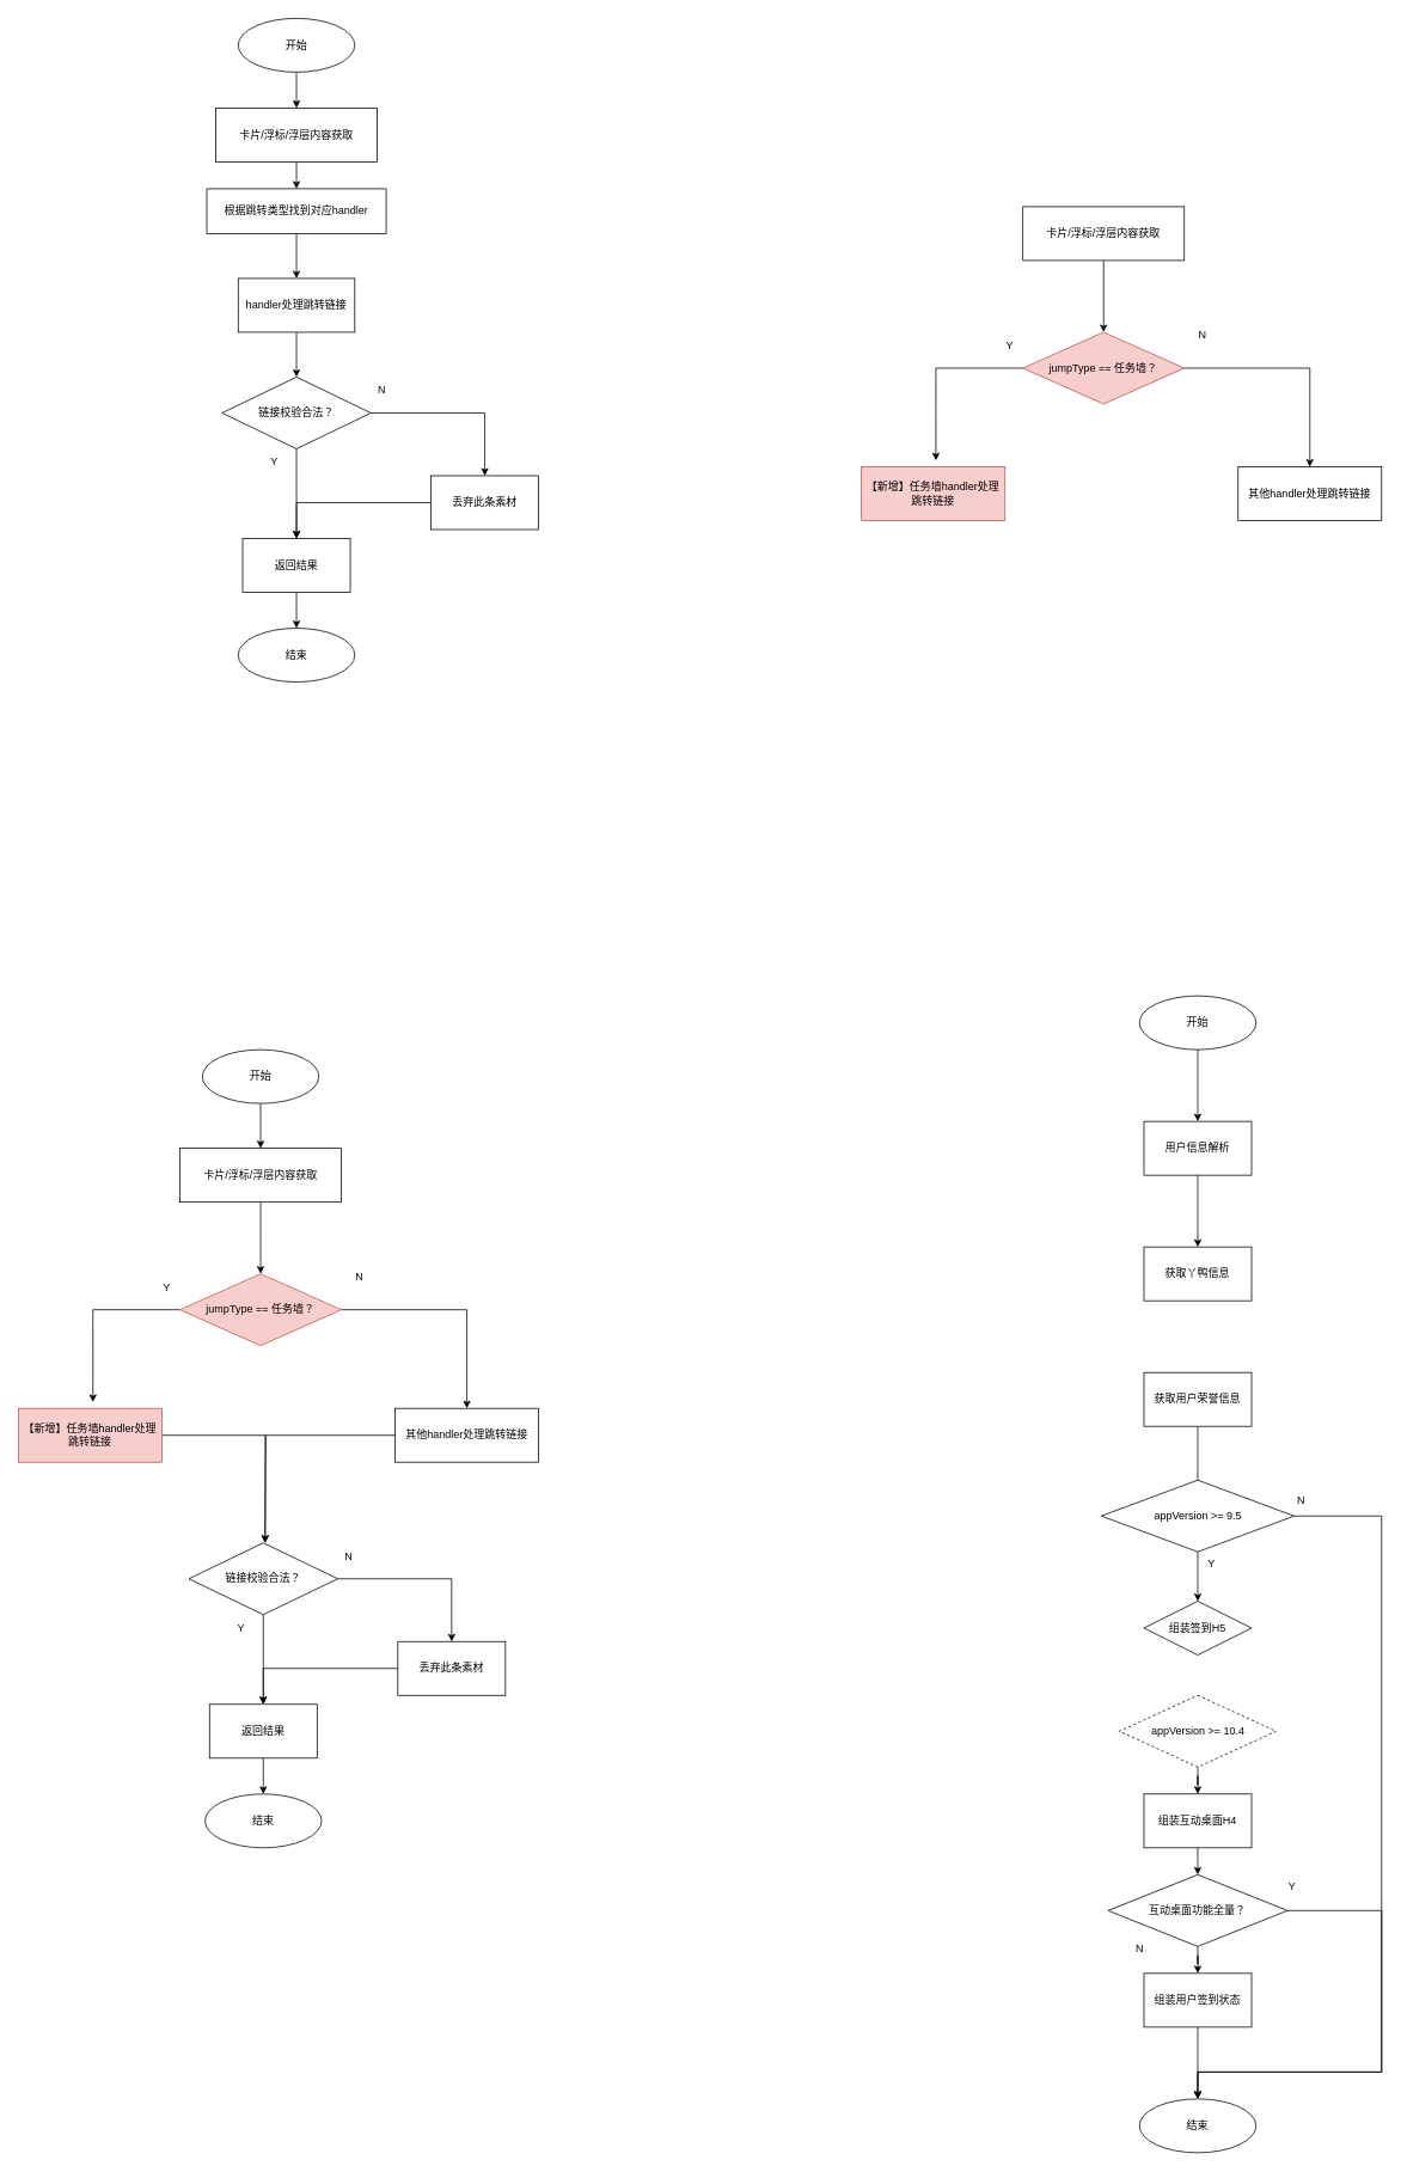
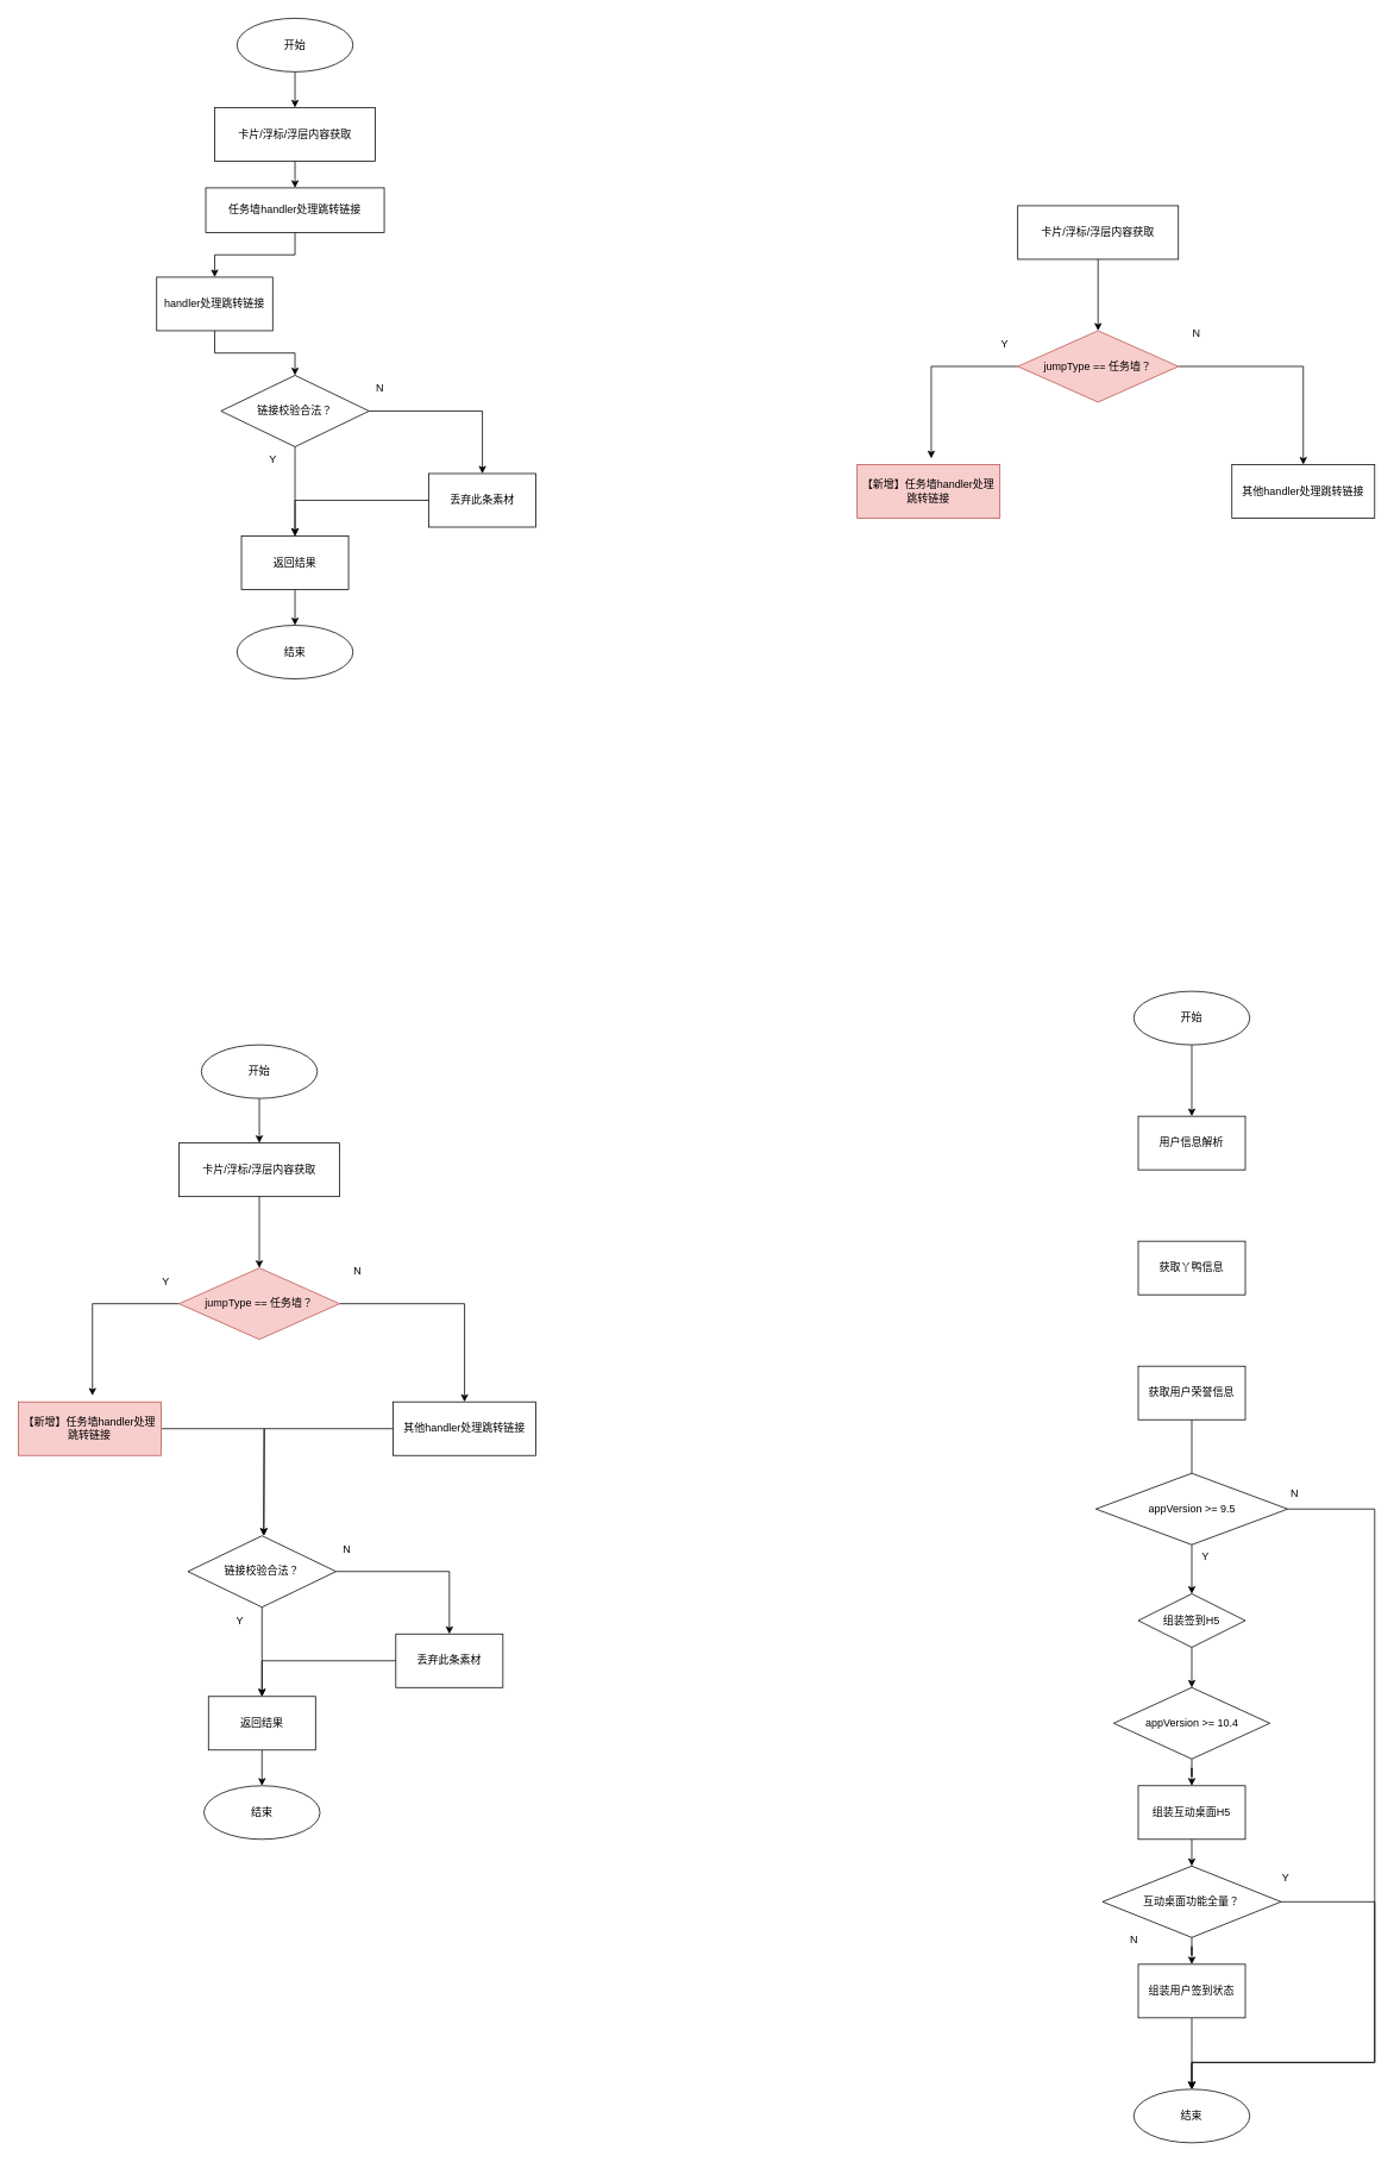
  <mxCell id="0" />
  <mxCell id="1" parent="0" />
  <mxCell id="2" value="" style="edgeStyle=orthogonalEdgeStyle;rounded=0;orthogonalLoop=1;jettySize=auto;html=1;" parent="1" source="3" edge="1"><mxGeometry relative="1" as="geometry"><mxPoint x="330" y="210" as="targetPoint" /></mxGeometry></mxCell>
  <mxCell id="3" value="卡片/浮标/浮层内容获取" style="whiteSpace=wrap;html=1;" parent="1" vertex="1"><mxGeometry x="240" y="120" width="180" height="60" as="geometry" /></mxCell>
  <mxCell id="4" value="" style="edgeStyle=orthogonalEdgeStyle;rounded=0;orthogonalLoop=1;jettySize=auto;html=1;" parent="1" source="5" target="7" edge="1"><mxGeometry relative="1" as="geometry" /></mxCell>
- <mxCell id="5" value="根据跳转类型找到对应handler" style="whiteSpace=wrap;html=1;" parent="1" vertex="1"><mxGeometry x="230" y="210" width="200" height="50" as="geometry" /></mxCell>
+ <mxCell id="5" value="任务墙handler处理跳转链接" style="whiteSpace=wrap;html=1;" parent="1" vertex="1"><mxGeometry x="230" y="210" width="200" height="50" as="geometry" /></mxCell>
  <mxCell id="6" style="edgeStyle=orthogonalEdgeStyle;rounded=0;orthogonalLoop=1;jettySize=auto;html=1;entryX=0.5;entryY=0;entryDx=0;entryDy=0;" parent="1" source="7" target="36" edge="1"><mxGeometry relative="1" as="geometry" /></mxCell>
- <mxCell id="7" value="handler处理跳转链接" style="whiteSpace=wrap;html=1;" parent="1" vertex="1"><mxGeometry x="265" y="310" width="130" height="60" as="geometry" /></mxCell>
+ <mxCell id="7" value="handler处理跳转链接" style="whiteSpace=wrap;html=1;" parent="1" vertex="1"><mxGeometry x="175" y="310" width="130" height="60" as="geometry" /></mxCell>
  <mxCell id="8" value="" style="edgeStyle=orthogonalEdgeStyle;rounded=0;orthogonalLoop=1;jettySize=auto;html=1;" parent="1" source="9" edge="1"><mxGeometry relative="1" as="geometry"><mxPoint x="290" y="1420" as="targetPoint" /></mxGeometry></mxCell>
  <mxCell id="9" value="卡片/浮标/浮层内容获取" style="whiteSpace=wrap;html=1;" parent="1" vertex="1"><mxGeometry x="200" y="1280" width="180" height="60" as="geometry" /></mxCell>
  <mxCell id="10" value="" style="edgeStyle=orthogonalEdgeStyle;rounded=0;orthogonalLoop=1;jettySize=auto;html=1;exitX=1;exitY=0.5;exitDx=0;exitDy=0;" parent="1" source="16" target="12" edge="1"><mxGeometry relative="1" as="geometry"><mxPoint x="390" y="1445" as="sourcePoint" /></mxGeometry></mxCell>
  <mxCell id="11" style="edgeStyle=orthogonalEdgeStyle;rounded=0;orthogonalLoop=1;jettySize=auto;html=1;entryX=0.5;entryY=0;entryDx=0;entryDy=0;" parent="1" source="12" edge="1"><mxGeometry relative="1" as="geometry"><mxPoint x="295" y="1720" as="targetPoint" /></mxGeometry></mxCell>
  <mxCell id="12" value="其他handler处理跳转链接" style="whiteSpace=wrap;html=1;" parent="1" vertex="1"><mxGeometry x="440" y="1570" width="160" height="60" as="geometry" /></mxCell>
  <mxCell id="13" style="edgeStyle=orthogonalEdgeStyle;rounded=0;orthogonalLoop=1;jettySize=auto;html=1;entryX=0.5;entryY=0;entryDx=0;entryDy=0;" parent="1" source="14" edge="1"><mxGeometry relative="1" as="geometry"><mxPoint x="295" y="1720" as="targetPoint" /></mxGeometry></mxCell>
  <mxCell id="14" value="【新增】任务墙handler处理跳转链接" style="whiteSpace=wrap;html=1;fillColor=#f8cecc;strokeColor=#b85450;" parent="1" vertex="1"><mxGeometry x="20" y="1570" width="160" height="60" as="geometry" /></mxCell>
  <mxCell id="15" style="edgeStyle=orthogonalEdgeStyle;rounded=0;orthogonalLoop=1;jettySize=auto;html=1;entryX=0.519;entryY=-0.117;entryDx=0;entryDy=0;entryPerimeter=0;exitX=0;exitY=0.5;exitDx=0;exitDy=0;" parent="1" source="16" target="14" edge="1"><mxGeometry relative="1" as="geometry"><mxPoint x="190" y="1445" as="sourcePoint" /></mxGeometry></mxCell>
  <mxCell id="16" value="jumpType == 任务墙？" style="rhombus;whiteSpace=wrap;html=1;fillColor=#f8cecc;strokeColor=#b85450;" parent="1" vertex="1"><mxGeometry x="200" y="1420" width="180" height="80" as="geometry" /></mxCell>
  <mxCell id="17" value="Y" style="text;html=1;align=center;verticalAlign=middle;resizable=0;points=[];autosize=1;strokeColor=none;fillColor=none;" parent="1" vertex="1"><mxGeometry x="170" y="1420" width="30" height="30" as="geometry" /></mxCell>
  <mxCell id="18" value="N" style="text;html=1;align=center;verticalAlign=middle;resizable=0;points=[];autosize=1;strokeColor=none;fillColor=none;" parent="1" vertex="1"><mxGeometry x="385" y="1408" width="30" height="30" as="geometry" /></mxCell>
  <mxCell id="19" value="" style="edgeStyle=orthogonalEdgeStyle;rounded=0;orthogonalLoop=1;jettySize=auto;html=1;" parent="1" source="20" edge="1"><mxGeometry relative="1" as="geometry"><mxPoint x="1230" y="370" as="targetPoint" /></mxGeometry></mxCell>
  <mxCell id="20" value="卡片/浮标/浮层内容获取" style="whiteSpace=wrap;html=1;" parent="1" vertex="1"><mxGeometry x="1140" y="230" width="180" height="60" as="geometry" /></mxCell>
  <mxCell id="21" value="" style="edgeStyle=orthogonalEdgeStyle;rounded=0;orthogonalLoop=1;jettySize=auto;html=1;exitX=1;exitY=0.5;exitDx=0;exitDy=0;" parent="1" source="25" target="22" edge="1"><mxGeometry relative="1" as="geometry"><mxPoint x="1330" y="395" as="sourcePoint" /></mxGeometry></mxCell>
  <mxCell id="22" value="其他handler处理跳转链接" style="whiteSpace=wrap;html=1;" parent="1" vertex="1"><mxGeometry x="1380" y="520" width="160" height="60" as="geometry" /></mxCell>
  <mxCell id="23" value="【新增】任务墙handler处理跳转链接" style="whiteSpace=wrap;html=1;fillColor=#f8cecc;strokeColor=#b85450;" parent="1" vertex="1"><mxGeometry x="960" y="520" width="160" height="60" as="geometry" /></mxCell>
  <mxCell id="24" style="edgeStyle=orthogonalEdgeStyle;rounded=0;orthogonalLoop=1;jettySize=auto;html=1;entryX=0.519;entryY=-0.117;entryDx=0;entryDy=0;entryPerimeter=0;exitX=0;exitY=0.5;exitDx=0;exitDy=0;" parent="1" source="25" target="23" edge="1"><mxGeometry relative="1" as="geometry"><mxPoint x="1130" y="395" as="sourcePoint" /></mxGeometry></mxCell>
  <mxCell id="25" value="jumpType == 任务墙？" style="rhombus;whiteSpace=wrap;html=1;fillColor=#f8cecc;strokeColor=#b85450;" parent="1" vertex="1"><mxGeometry x="1140" y="370" width="180" height="80" as="geometry" /></mxCell>
  <mxCell id="26" value="Y" style="text;html=1;align=center;verticalAlign=middle;resizable=0;points=[];autosize=1;strokeColor=none;fillColor=none;" parent="1" vertex="1"><mxGeometry x="1110" y="370" width="30" height="30" as="geometry" /></mxCell>
  <mxCell id="27" value="N" style="text;html=1;align=center;verticalAlign=middle;resizable=0;points=[];autosize=1;strokeColor=none;fillColor=none;" parent="1" vertex="1"><mxGeometry x="1325" y="358" width="30" height="30" as="geometry" /></mxCell>
  <mxCell id="28" value="" style="edgeStyle=orthogonalEdgeStyle;rounded=0;orthogonalLoop=1;jettySize=auto;html=1;" parent="1" source="29" target="55" edge="1"><mxGeometry relative="1" as="geometry" /></mxCell>
  <mxCell id="29" value="开始" style="ellipse;whiteSpace=wrap;html=1;" parent="1" vertex="1"><mxGeometry x="1270" y="1110" width="130" height="60" as="geometry" /></mxCell>
  <mxCell id="30" style="edgeStyle=orthogonalEdgeStyle;rounded=0;orthogonalLoop=1;jettySize=auto;html=1;entryX=0.5;entryY=0;entryDx=0;entryDy=0;" parent="1" source="31" target="9" edge="1"><mxGeometry relative="1" as="geometry" /></mxCell>
  <mxCell id="31" value="开始" style="ellipse;whiteSpace=wrap;html=1;" parent="1" vertex="1"><mxGeometry x="225" y="1170" width="130" height="60" as="geometry" /></mxCell>
  <mxCell id="32" style="edgeStyle=orthogonalEdgeStyle;rounded=0;orthogonalLoop=1;jettySize=auto;html=1;entryX=0.5;entryY=0;entryDx=0;entryDy=0;" parent="1" source="33" target="3" edge="1"><mxGeometry relative="1" as="geometry" /></mxCell>
  <mxCell id="33" value="开始" style="ellipse;whiteSpace=wrap;html=1;" parent="1" vertex="1"><mxGeometry x="265" y="20" width="130" height="60" as="geometry" /></mxCell>
  <mxCell id="34" value="" style="edgeStyle=orthogonalEdgeStyle;rounded=0;orthogonalLoop=1;jettySize=auto;html=1;" parent="1" source="36" target="38" edge="1"><mxGeometry relative="1" as="geometry" /></mxCell>
  <mxCell id="35" value="" style="edgeStyle=orthogonalEdgeStyle;rounded=0;orthogonalLoop=1;jettySize=auto;html=1;" parent="1" source="36" target="40" edge="1"><mxGeometry relative="1" as="geometry" /></mxCell>
  <mxCell id="36" value="链接校验合法？" style="rhombus;whiteSpace=wrap;html=1;" parent="1" vertex="1"><mxGeometry x="247" y="420" width="166" height="80" as="geometry" /></mxCell>
  <mxCell id="37" style="edgeStyle=orthogonalEdgeStyle;rounded=0;orthogonalLoop=1;jettySize=auto;html=1;entryX=0.5;entryY=0;entryDx=0;entryDy=0;" parent="1" source="38" target="40" edge="1"><mxGeometry relative="1" as="geometry" /></mxCell>
  <mxCell id="38" value="丢弃此条素材" style="whiteSpace=wrap;html=1;" parent="1" vertex="1"><mxGeometry x="480" y="530" width="120" height="60" as="geometry" /></mxCell>
  <mxCell id="39" style="edgeStyle=orthogonalEdgeStyle;rounded=0;orthogonalLoop=1;jettySize=auto;html=1;entryX=0.5;entryY=0;entryDx=0;entryDy=0;" parent="1" source="40" target="43" edge="1"><mxGeometry relative="1" as="geometry" /></mxCell>
  <mxCell id="40" value="返回结果" style="whiteSpace=wrap;html=1;" parent="1" vertex="1"><mxGeometry x="270" y="600" width="120" height="60" as="geometry" /></mxCell>
  <mxCell id="41" value="N" style="text;html=1;align=center;verticalAlign=middle;resizable=0;points=[];autosize=1;strokeColor=none;fillColor=none;" parent="1" vertex="1"><mxGeometry x="410" y="420" width="30" height="30" as="geometry" /></mxCell>
  <mxCell id="42" value="Y" style="text;html=1;align=center;verticalAlign=middle;resizable=0;points=[];autosize=1;strokeColor=none;fillColor=none;" parent="1" vertex="1"><mxGeometry x="290" y="500" width="30" height="30" as="geometry" /></mxCell>
  <mxCell id="43" value="结束" style="ellipse;whiteSpace=wrap;html=1;" parent="1" vertex="1"><mxGeometry x="265" y="700" width="130" height="60" as="geometry" /></mxCell>
  <mxCell id="44" value="" style="edgeStyle=orthogonalEdgeStyle;rounded=0;orthogonalLoop=1;jettySize=auto;html=1;" parent="1" source="46" target="48" edge="1"><mxGeometry relative="1" as="geometry" /></mxCell>
  <mxCell id="45" value="" style="edgeStyle=orthogonalEdgeStyle;rounded=0;orthogonalLoop=1;jettySize=auto;html=1;" parent="1" source="46" target="50" edge="1"><mxGeometry relative="1" as="geometry" /></mxCell>
  <mxCell id="46" value="链接校验合法？" style="rhombus;whiteSpace=wrap;html=1;" parent="1" vertex="1"><mxGeometry x="210" y="1720" width="166" height="80" as="geometry" /></mxCell>
  <mxCell id="47" style="edgeStyle=orthogonalEdgeStyle;rounded=0;orthogonalLoop=1;jettySize=auto;html=1;entryX=0.5;entryY=0;entryDx=0;entryDy=0;" parent="1" source="48" target="50" edge="1"><mxGeometry relative="1" as="geometry" /></mxCell>
  <mxCell id="48" value="丢弃此条素材" style="whiteSpace=wrap;html=1;" parent="1" vertex="1"><mxGeometry x="443" y="1830" width="120" height="60" as="geometry" /></mxCell>
  <mxCell id="49" style="edgeStyle=orthogonalEdgeStyle;rounded=0;orthogonalLoop=1;jettySize=auto;html=1;entryX=0.5;entryY=0;entryDx=0;entryDy=0;" parent="1" source="50" target="53" edge="1"><mxGeometry relative="1" as="geometry" /></mxCell>
  <mxCell id="50" value="返回结果" style="whiteSpace=wrap;html=1;" parent="1" vertex="1"><mxGeometry x="233" y="1900" width="120" height="60" as="geometry" /></mxCell>
  <mxCell id="51" value="N" style="text;html=1;align=center;verticalAlign=middle;resizable=0;points=[];autosize=1;strokeColor=none;fillColor=none;" parent="1" vertex="1"><mxGeometry x="373" y="1720" width="30" height="30" as="geometry" /></mxCell>
  <mxCell id="52" value="Y" style="text;html=1;align=center;verticalAlign=middle;resizable=0;points=[];autosize=1;strokeColor=none;fillColor=none;" parent="1" vertex="1"><mxGeometry x="253" y="1800" width="30" height="30" as="geometry" /></mxCell>
  <mxCell id="53" value="结束" style="ellipse;whiteSpace=wrap;html=1;" parent="1" vertex="1"><mxGeometry x="228" y="2000" width="130" height="60" as="geometry" /></mxCell>
- <mxCell id="54" value="" style="edgeStyle=orthogonalEdgeStyle;rounded=0;orthogonalLoop=1;jettySize=auto;html=1;" parent="1" source="55" target="56" edge="1"><mxGeometry relative="1" as="geometry" /></mxCell>
  <mxCell id="55" value="用户信息解析" style="whiteSpace=wrap;html=1;" parent="1" vertex="1"><mxGeometry x="1275" y="1250" width="120" height="60" as="geometry" /></mxCell>
  <mxCell id="56" value="获取丫鸭信息" style="whiteSpace=wrap;html=1;" parent="1" vertex="1"><mxGeometry x="1275" y="1390" width="120" height="60" as="geometry" /></mxCell>
  <mxCell id="57" value="" style="edgeStyle=orthogonalEdgeStyle;rounded=0;orthogonalLoop=1;jettySize=auto;html=1;endArrow=none;" edge="1" parent="1" source="58" target="61"><mxGeometry relative="1" as="geometry" /></mxCell>
  <mxCell id="58" value="获取用户荣誉信息" style="whiteSpace=wrap;html=1;" parent="1" vertex="1"><mxGeometry x="1275" y="1530" width="120" height="60" as="geometry" /></mxCell>
  <mxCell id="59" value="" style="edgeStyle=orthogonalEdgeStyle;rounded=0;orthogonalLoop=1;jettySize=auto;html=1;" edge="1" parent="1" source="61" target="63"><mxGeometry relative="1" as="geometry" /></mxCell>
  <mxCell id="60" style="edgeStyle=orthogonalEdgeStyle;rounded=0;orthogonalLoop=1;jettySize=auto;html=1;entryX=0.5;entryY=0;entryDx=0;entryDy=0;" edge="1" parent="1" source="61" target="64"><mxGeometry relative="1" as="geometry"><Array as="points"><mxPoint x="1540" y="1690" /><mxPoint x="1540" y="2310" /><mxPoint x="1335" y="2310" /></Array></mxGeometry></mxCell>
  <mxCell id="61" value="appVersion &amp;gt;= 9.5" style="rhombus;whiteSpace=wrap;html=1;" vertex="1" parent="1"><mxGeometry x="1227.5" y="1650" width="215" height="80" as="geometry" /></mxCell>
+ <mxCell id="62" value="" style="edgeStyle=orthogonalEdgeStyle;rounded=0;orthogonalLoop=1;jettySize=auto;html=1;" edge="1" parent="1" source="63" target="68"><mxGeometry relative="1" as="geometry" /></mxCell>
  <mxCell id="63" value="组装签到H5" style="rhombus;whiteSpace=wrap;html=1;" vertex="1" parent="1"><mxGeometry x="1275" y="1785" width="120" height="60" as="geometry" /></mxCell>
  <mxCell id="64" value="结束" style="ellipse;whiteSpace=wrap;html=1;" vertex="1" parent="1"><mxGeometry x="1270" y="2340" width="130" height="60" as="geometry" /></mxCell>
  <mxCell id="65" value="Y" style="text;html=1;align=center;verticalAlign=middle;resizable=0;points=[];autosize=1;strokeColor=none;fillColor=none;" vertex="1" parent="1"><mxGeometry x="1335" y="1728" width="30" height="30" as="geometry" /></mxCell>
  <mxCell id="66" value="N" style="text;html=1;align=center;verticalAlign=middle;resizable=0;points=[];autosize=1;strokeColor=none;fillColor=none;" vertex="1" parent="1"><mxGeometry x="1435" y="1658" width="30" height="30" as="geometry" /></mxCell>
  <mxCell id="67" value="" style="edgeStyle=orthogonalEdgeStyle;rounded=0;orthogonalLoop=1;jettySize=auto;html=1;" edge="1" parent="1" source="68" target="70"><mxGeometry relative="1" as="geometry" /></mxCell>
- <mxCell id="68" value="appVersion &amp;gt;= 10.4" style="rhombus;whiteSpace=wrap;html=1;dashed=1;" vertex="1" parent="1"><mxGeometry x="1247.5" y="1890" width="175" height="80" as="geometry" /></mxCell>
+ <mxCell id="68" value="appVersion &amp;gt;= 10.4" style="rhombus;whiteSpace=wrap;html=1;" vertex="1" parent="1"><mxGeometry x="1247.5" y="1890" width="175" height="80" as="geometry" /></mxCell>
  <mxCell id="69" value="" style="edgeStyle=orthogonalEdgeStyle;rounded=0;orthogonalLoop=1;jettySize=auto;html=1;" edge="1" parent="1" source="70"><mxGeometry relative="1" as="geometry"><mxPoint x="1334.941" y="2090" as="targetPoint" /></mxGeometry></mxCell>
- <mxCell id="70" value="组装互动桌面H4" style="whiteSpace=wrap;html=1;" vertex="1" parent="1"><mxGeometry x="1275" y="2000" width="120" height="60" as="geometry" /></mxCell>
+ <mxCell id="70" value="组装互动桌面H5" style="whiteSpace=wrap;html=1;" vertex="1" parent="1"><mxGeometry x="1275" y="2000" width="120" height="60" as="geometry" /></mxCell>
  <mxCell id="71" style="edgeStyle=orthogonalEdgeStyle;rounded=0;orthogonalLoop=1;jettySize=auto;html=1;entryX=0.5;entryY=0;entryDx=0;entryDy=0;" edge="1" parent="1" source="73" target="64"><mxGeometry relative="1" as="geometry"><Array as="points"><mxPoint x="1540" y="2130" /><mxPoint x="1540" y="2310" /><mxPoint x="1335" y="2310" /></Array></mxGeometry></mxCell>
  <mxCell id="72" value="" style="edgeStyle=orthogonalEdgeStyle;rounded=0;orthogonalLoop=1;jettySize=auto;html=1;" edge="1" parent="1" source="73" target="77"><mxGeometry relative="1" as="geometry" /></mxCell>
  <mxCell id="73" value="互动桌面功能全量？" style="rhombus;whiteSpace=wrap;html=1;" vertex="1" parent="1"><mxGeometry x="1235" y="2090" width="200" height="80" as="geometry" /></mxCell>
  <mxCell id="74" value="Y" style="text;html=1;align=center;verticalAlign=middle;resizable=0;points=[];autosize=1;strokeColor=none;fillColor=none;" vertex="1" parent="1"><mxGeometry x="1425" y="2088" width="30" height="30" as="geometry" /></mxCell>
  <mxCell id="75" value="N" style="text;html=1;align=center;verticalAlign=middle;resizable=0;points=[];autosize=1;strokeColor=none;fillColor=none;" vertex="1" parent="1"><mxGeometry x="1255" y="2158" width="30" height="30" as="geometry" /></mxCell>
  <mxCell id="76" style="edgeStyle=orthogonalEdgeStyle;rounded=0;orthogonalLoop=1;jettySize=auto;html=1;" edge="1" parent="1" source="77"><mxGeometry relative="1" as="geometry"><mxPoint x="1335" y="2340" as="targetPoint" /></mxGeometry></mxCell>
  <mxCell id="77" value="组装用户签到状态" style="whiteSpace=wrap;html=1;" vertex="1" parent="1"><mxGeometry x="1275" y="2200" width="120" height="60" as="geometry" /></mxCell>
